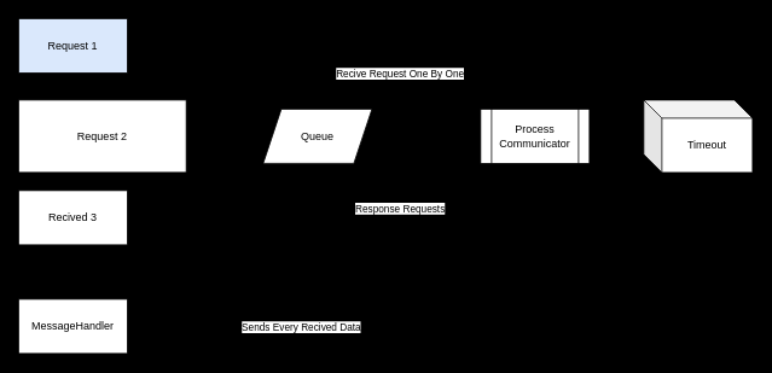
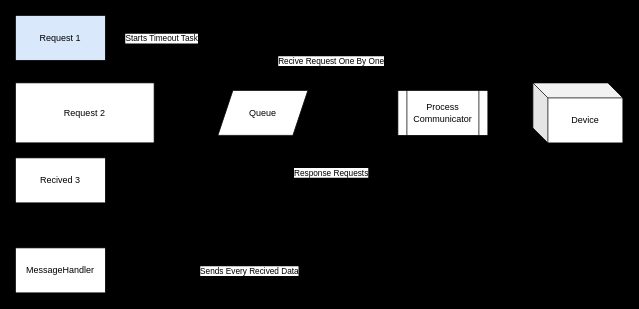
  <mxCell id="0" />
  <mxCell id="1" parent="0" />
+ <mxCell id="2" style="edgeStyle=orthogonalEdgeStyle;rounded=1;orthogonalLoop=1;jettySize=auto;html=1;exitX=1;exitY=0.5;exitDx=0;exitDy=0;entryX=0.25;entryY=0;entryDx=0;entryDy=0;curved=0;" parent="1" source="4" target="18" edge="1"><mxGeometry relative="1" as="geometry" /></mxCell>
+ <mxCell id="3" value="Starts Timeout Task" style="edgeLabel;html=1;align=center;verticalAlign=middle;resizable=0;points=[];" vertex="1" connectable="0" parent="2"><mxGeometry x="-0.408" relative="1" as="geometry"><mxPoint as="offset" /></mxGeometry></mxCell>
  <mxCell id="4" value="Request 1" style="rounded=0;whiteSpace=wrap;html=1;fillColor=#dae8fc;" parent="1" vertex="1"><mxGeometry x="20" y="20" width="120" height="60" as="geometry" /></mxCell>
  <mxCell id="5" style="edgeStyle=orthogonalEdgeStyle;rounded=1;orthogonalLoop=1;jettySize=auto;html=1;exitX=1;exitY=0.5;exitDx=0;exitDy=0;entryX=0;entryY=0.5;entryDx=0;entryDy=0;curved=0;" parent="1" source="6" target="18" edge="1"><mxGeometry relative="1" as="geometry" /></mxCell>
  <mxCell id="6" value="Request 2" style="rounded=0;whiteSpace=wrap;html=1;" parent="1" vertex="1"><mxGeometry x="20" y="110" width="185" height="80" as="geometry" /></mxCell>
  <mxCell id="7" style="edgeStyle=orthogonalEdgeStyle;rounded=1;orthogonalLoop=1;jettySize=auto;html=1;exitX=1;exitY=0.5;exitDx=0;exitDy=0;entryX=0;entryY=1;entryDx=0;entryDy=0;curved=0;" parent="1" source="8" target="18" edge="1"><mxGeometry relative="1" as="geometry" /></mxCell>
  <mxCell id="8" value="Recived 3" style="rounded=0;whiteSpace=wrap;html=1;" parent="1" vertex="1"><mxGeometry x="20" y="210" width="120" height="60" as="geometry" /></mxCell>
  <mxCell id="9" style="edgeStyle=orthogonalEdgeStyle;rounded=1;orthogonalLoop=1;jettySize=auto;html=1;exitX=1;exitY=0.5;exitDx=0;exitDy=0;curved=0;" parent="1" source="14" target="20" edge="1"><mxGeometry relative="1" as="geometry" /></mxCell>
  <mxCell id="10" style="edgeStyle=orthogonalEdgeStyle;rounded=1;orthogonalLoop=1;jettySize=auto;html=1;exitX=0;exitY=1;exitDx=0;exitDy=0;entryX=0.5;entryY=1;entryDx=0;entryDy=0;curved=0;" parent="1" source="14" target="18" edge="1"><mxGeometry relative="1" as="geometry"><Array as="points"><mxPoint x="530" y="230" /><mxPoint x="350" y="230" /></Array></mxGeometry></mxCell>
  <mxCell id="11" value="Response Requests" style="edgeLabel;html=1;align=center;verticalAlign=middle;resizable=0;points=[];" parent="10" vertex="1" connectable="0"><mxGeometry x="0.056" y="-1" relative="1" as="geometry"><mxPoint x="8" as="offset" /></mxGeometry></mxCell>
  <mxCell id="12" style="edgeStyle=orthogonalEdgeStyle;rounded=1;orthogonalLoop=1;jettySize=auto;html=1;exitX=0.25;exitY=1;exitDx=0;exitDy=0;entryX=1;entryY=0.5;entryDx=0;entryDy=0;curved=0;" parent="1" source="14" target="15" edge="1"><mxGeometry relative="1" as="geometry" /></mxCell>
  <mxCell id="13" value="Sends Every Recived Data" style="edgeLabel;html=1;align=center;verticalAlign=middle;resizable=0;points=[];" parent="12" vertex="1" connectable="0"><mxGeometry x="0.282" y="1" relative="1" as="geometry"><mxPoint x="-24" y="-1" as="offset" /></mxGeometry></mxCell>
  <mxCell id="14" value="Process&lt;div&gt;Communicator&lt;/div&gt;" style="shape=process;whiteSpace=wrap;html=1;backgroundOutline=1;" parent="1" vertex="1"><mxGeometry x="530" y="120" width="120" height="60" as="geometry" /></mxCell>
  <mxCell id="15" value="MessageHandler" style="rounded=0;whiteSpace=wrap;html=1;" parent="1" vertex="1"><mxGeometry x="20" y="330" width="120" height="60" as="geometry" /></mxCell>
  <mxCell id="16" style="edgeStyle=orthogonalEdgeStyle;rounded=1;orthogonalLoop=1;jettySize=auto;html=1;exitX=0.5;exitY=0;exitDx=0;exitDy=0;curved=0;entryX=0;entryY=0;entryDx=0;entryDy=0;" parent="1" source="18" target="14" edge="1"><mxGeometry relative="1" as="geometry"><mxPoint x="500" y="120" as="targetPoint" /><Array as="points"><mxPoint x="350" y="80" /><mxPoint x="530" y="80" /></Array></mxGeometry></mxCell>
  <mxCell id="17" value="Recive Request One By One" style="edgeLabel;html=1;align=center;verticalAlign=middle;resizable=0;points=[];" parent="16" vertex="1" connectable="0"><mxGeometry x="-0.174" y="-1" relative="1" as="geometry"><mxPoint x="23" y="-1" as="offset" /></mxGeometry></mxCell>
  <mxCell id="18" value="Queue" style="shape=parallelogram;perimeter=parallelogramPerimeter;whiteSpace=wrap;html=1;fixedSize=1;" parent="1" vertex="1"><mxGeometry x="290" y="120" width="120" height="60" as="geometry" /></mxCell>
  <mxCell id="19" style="edgeStyle=orthogonalEdgeStyle;rounded=1;orthogonalLoop=1;jettySize=auto;html=1;exitX=0;exitY=0;exitDx=70;exitDy=80;exitPerimeter=0;entryX=0.5;entryY=1;entryDx=0;entryDy=0;curved=0;" parent="1" source="20" target="14" edge="1"><mxGeometry relative="1" as="geometry"><Array as="points"><mxPoint x="780" y="250" /><mxPoint x="590" y="250" /></Array></mxGeometry></mxCell>
- <mxCell id="20" value="Timeout" style="shape=cube;whiteSpace=wrap;html=1;boundedLbl=1;backgroundOutline=1;darkOpacity=0.05;darkOpacity2=0.1;" parent="1" vertex="1"><mxGeometry x="710" y="110" width="120" height="80" as="geometry" /></mxCell>
+ <mxCell id="20" value="Device" style="shape=cube;whiteSpace=wrap;html=1;boundedLbl=1;backgroundOutline=1;darkOpacity=0.05;darkOpacity2=0.1;" parent="1" vertex="1"><mxGeometry x="710" y="110" width="120" height="80" as="geometry" /></mxCell>
  <mxCell id="21" value="Process&amp;nbsp;&lt;div&gt;Loop&lt;/div&gt;" style="text;html=1;align=center;verticalAlign=middle;resizable=0;points=[];autosize=1;strokeColor=none;fillColor=none;" parent="1" vertex="1"><mxGeometry x="430" y="130" width="70" height="40" as="geometry" /></mxCell>
